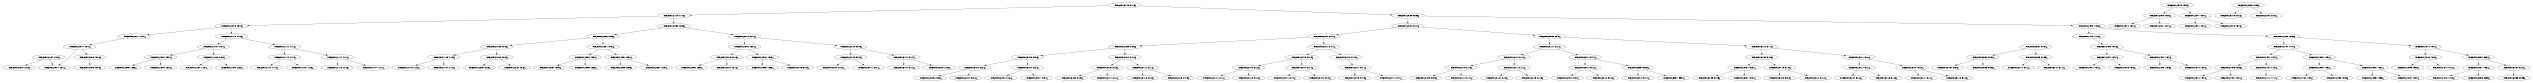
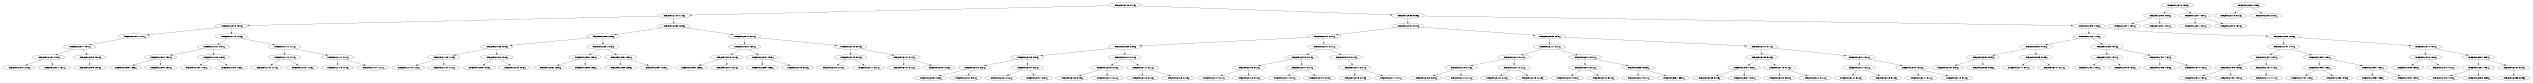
  digraph {
    fontname=Lato
    node [fontname=Lato]
    edge [fontname=Lato]
    n1 [label="Node{data=[3129, 3129]}"]
    n2 [label="Node{data=[1618, 1618]}"]
    n3 [label="Node{data=[5650, 5650]}"]
    n4 [label="Node{data=[1579, 1579]}"]
    n5 [label="Node{data=[2358, 2358]}"]
    n6 [label="Node{data=[3182, 3182]}"]
    n7 [label="Node{data=[7523, 7523]}"]
    n8 [label="Node{data=[1571, 1571]}"]
    n9 [label="Node{data=[1610, 1610]}"]
    n10 [label="Node{data=[2350, 2350]}"]
    n11 [label="Node{data=[3121, 3121]}"]
    n12 [label="Node{data=[1567, 1567]}"]
    n13 [label="Node{data=[1606, 1606]}"]
    n14 [label="Node{data=[1614, 1614]}"]
    n15 [label="Node{data=[1407, 1407]}"]
    n16 [label="Node{data=[1569, 1569]}"]
    n17 [label="Node{data=[1575, 1575]}"]
    n18 [label="Node{data=[1573, 1573]}"]
    n19 [label="Node{data=[1577, 1577]}"]
    n20 [label="Node{data=[1368, 1368]}"]
    n21 [label="Node{data=[1566, 1566]}"]
    n22 [label="Node{data=[1570, 1570]}"]
    n23 [label="Node{data=[1572, 1572]}"]
    n24 [label="Node{data=[1574, 1574]}"]
    n25 [label="Node{data=[1576, 1576]}"]
    n26 [label="Node{data=[1578, 1578]}"]
    n27 [label="Node{data=[1581, 1581]}"]
    n28 [label="Node{data=[1608, 1608]}"]
    n29 [label="Node{data=[1612, 1612]}"]
    n30 [label="Node{data=[1616, 1616]}"]
    n31 [label="Node{data=[1580, 1580]}"]
    n32 [label="Node{data=[1582, 1582]}"]
    n33 [label="Node{data=[1607, 1607]}"]
    n34 [label="Node{data=[1609, 1609]}"]
    n35 [label="Node{data=[1611, 1611]}"]
    n36 [label="Node{data=[1613, 1613]}"]
    n37 [label="Node{data=[1615, 1615]}"]
    n38 [label="Node{data=[1617, 1617]}"]
    n39 [label="Node{data=[1910, 1910]}"]
    n40 [label="Node{data=[2354, 2354]}"]
    n41 [label="Node{data=[2381, 2381]}"]
    n42 [label="Node{data=[3125, 3125]}"]
    n43 [label="Node{data=[1620, 1620]}"]
    n44 [label="Node{data=[2343, 2343]}"]
    n45 [label="Node{data=[2352, 2352]}"]
    n46 [label="Node{data=[2356, 2356]}"]
    n47 [label="Node{data=[1619, 1619]}"]
    n48 [label="Node{data=[1621, 1621]}"]
    n49 [label="Node{data=[2315, 2315]}"]
    n50 [label="Node{data=[2349, 2349]}"]
    n51 [label="Node{data=[2351, 2351]}"]
    n52 [label="Node{data=[2353, 2353]}"]
    n53 [label="Node{data=[2355, 2355]}"]
    n54 [label="Node{data=[2357, 2357]}"]
    n55 [label="Node{data=[2360, 2360]}"]
    n56 [label="Node{data=[2563, 2563]}"]
    n57 [label="Node{data=[3123, 3123]}"]
    n58 [label="Node{data=[3127, 3127]}"]
    n59 [label="Node{data=[2359, 2359]}"]
    n60 [label="Node{data=[2361, 2361]}"]
    n61 [label="Node{data=[2555, 2555]}"]
    n62 [label="Node{data=[3120, 3120]}"]
    n63 [label="Node{data=[3122, 3122]}"]
    n64 [label="Node{data=[3124, 3124]}"]
    n65 [label="Node{data=[3126, 3126]}"]
    n66 [label="Node{data=[3128, 3128]}"]
    n67 [label="Node{data=[3146, 3146]}"]
    n68 [label="Node{data=[5549, 5549]}"]
    n69 [label="Node{data=[6160, 6160]}"]
    n70 [label="Node{data=[7958, 7958]}"]
    n71 [label="Node{data=[3138, 3138]}"]
    n72 [label="Node{data=[3174, 3174]}"]
    n73 [label="Node{data=[3466, 3466]}"]
    n74 [label="Node{data=[5642, 5642]}"]
    n75 [label="Node{data=[3133, 3133]}"]
    n76 [label="Node{data=[3142, 3142]}"]
    n77 [label="Node{data=[3170, 3170]}"]
    n78 [label="Node{data=[3178, 3178]}"]
    n79 [label="Node{data=[3131, 3131]}"]
    n80 [label="Node{data=[3136, 3136]}"]
    n81 [label="Node{data=[3140, 3140]}"]
    n82 [label="Node{data=[3144, 3144]}"]
    n83 [label="Node{data=[3130, 3130]}"]
    n84 [label="Node{data=[3132, 3132]}"]
    n85 [label="Node{data=[3134, 3134]}"]
    n86 [label="Node{data=[3137, 3137]}"]
    n87 [label="Node{data=[3139, 3139]}"]
    n88 [label="Node{data=[3141, 3141]}"]
    n89 [label="Node{data=[3143, 3143]}"]
    n90 [label="Node{data=[3145, 3145]}"]
    n91 [label="Node{data=[3148, 3148]}"]
    n92 [label="Node{data=[3172, 3172]}"]
    n93 [label="Node{data=[3176, 3176]}"]
    n94 [label="Node{data=[3147, 3147]}"]
    n95 [label="Node{data=[3149, 3149]}"]
    n96 [label="Node{data=[3171, 3171]}"]
    n97 [label="Node{data=[3173, 3173]}"]
    n98 [label="Node{data=[3175, 3175]}"]
    n99 [label="Node{data=[3177, 3177]}"]
    n100 [label="Node{data=[3180, 3180]}"]
    n101 [label="Node{data=[3179, 3179]}"]
    n102 [label="Node{data=[3181, 3181]}"]
    n103 [label="Node{data=[3462, 3462]}"]
    n104 [label="Node{data=[5176, 5176]}"]
    n105 [label="Node{data=[5638, 5638]}"]
    n106 [label="Node{data=[5646, 5646]}"]
    n107 [label="Node{data=[3460, 3460]}"]
    n108 [label="Node{data=[3464, 3464]}"]
    n109 [label="Node{data=[5141, 5141]}"]
    n110 [label="Node{data=[5352, 5352]}"]
    n111 [label="Node{data=[3190, 3190]}"]
    n112 [label="Node{data=[3461, 3461]}"]
    n113 [label="Node{data=[3463, 3463]}"]
    n114 [label="Node{data=[3465, 3465]}"]
    n115 [label="Node{data=[3732, 3732]}"]
    n116 [label="Node{data=[5143, 5143]}"]
    n117 [label="Node{data=[5247, 5247]}"]
    n118 [label="Node{data=[5537, 5537]}"]
    n119 [label="Node{data=[5636, 5636]}"]
    n120 [label="Node{data=[5640, 5640]}"]
    n121 [label="Node{data=[5644, 5644]}"]
    n122 [label="Node{data=[5648, 5648]}"]
    n123 [label="Node{data=[5635, 5635]}"]
    n124 [label="Node{data=[5637, 5637]}"]
    n125 [label="Node{data=[5639, 5639]}"]
    n126 [label="Node{data=[5641, 5641]}"]
    n127 [label="Node{data=[5643, 5643]}"]
    n128 [label="Node{data=[5645, 5645]}"]
    n129 [label="Node{data=[5647, 5647]}"]
    n130 [label="Node{data=[5649, 5649]}"]
    n131 [label="Node{data=[5654, 5654]}"]
    n132 [label="Node{data=[7519, 7519]}"]
    n133 [label="Node{data=[7797, 7797]}"]
    n134 [label="Node{data=[7962, 7962]}"]
    n135 [label="Node{data=[5652, 5652]}"]
    n136 [label="Node{data=[5685, 5685]}"]
    n137 [label="Node{data=[7517, 7517]}"]
    n138 [label="Node{data=[7521, 7521]}"]
    n139 [label="Node{data=[5651, 5651]}"]
    n140 [label="Node{data=[5653, 5653]}"]
    n141 [label="Node{data=[5661, 5661]}"]
    n142 [label="Node{data=[5714, 5714]}"]
    n143 [label="Node{data=[7516, 7516]}"]
    n144 [label="Node{data=[7518, 7518]}"]
    n145 [label="Node{data=[7520, 7520]}"]
    n146 [label="Node{data=[7522, 7522]}"]
    n147 [label="Node{data=[7527, 7527]}"]
    n148 [label="Node{data=[7954, 7954]}"]
    n149 [label="Node{data=[7960, 7960]}"]
    n150 [label="Node{data=[8082, 8082]}"]
    n151 [label="Node{data=[7525, 7525]}"]
    n152 [label="Node{data=[7636, 7636]}"]
    n153 [label="Node{data=[7952, 7952]}"]
    n154 [label="Node{data=[7956, 7956]}"]
    n155 [label="Node{data=[7524, 7524]}"]
    n156 [label="Node{data=[7526, 7526]}"]
    n157 [label="Node{data=[7747, 7747]}"]
    n158 [label="Node{data=[7798, 7798]}"]
    n159 [label="Node{data=[7953, 7953]}"]
    n160 [label="Node{data=[7955, 7955]}"]
    n161 [label="Node{data=[7957, 7957]}"]
    n162 [label="Node{data=[7959, 7959]}"]
    n163 [label="Node{data=[7961, 7961]}"]
    n164 [label="Node{data=[7996, 7996]}"]
    n165 [label="Node{data=[9137, 9137]}"]
    n166 [label="Node{data=[7963, 7963]}"]
    n167 [label="Node{data=[8005, 8005]}"]
    n168 [label="Node{data=[9855, 9855]}"]
    n1 -> n2
    n1 -> n3
    n2 -> n4
    n2 -> n5
    n3 -> n6
    n3 -> n7
    n4 -> n8
    n4 -> n9
    n5 -> n10
    n5 -> n11
    n6 -> n67
    n6 -> n68
    n7 -> n69
    n7 -> n70
    n8 -> n12
    n9 -> n13
    n9 -> n14
    n10 -> n39
    n10 -> n40
    n11 -> n41
    n11 -> n42
-   n12 -> n21
+   n12 -> n15
    n12 -> n16
    n13 -> n27
    n13 -> n28
    n14 -> n29
    n14 -> n30
    n15 -> n20
    n15 -> n21
    n16 -> n22
    n17 -> n18
    n17 -> n19
    n18 -> n23
    n18 -> n24
    n19 -> n25
    n19 -> n26
    n27 -> n31
    n27 -> n32
    n28 -> n33
    n28 -> n34
    n29 -> n35
    n29 -> n36
    n30 -> n37
    n30 -> n38
    n39 -> n43
    n39 -> n44
    n40 -> n45
    n40 -> n46
    n41 -> n55
    n41 -> n56
    n42 -> n57
    n42 -> n58
    n43 -> n47
    n43 -> n48
    n44 -> n49
    n44 -> n50
    n45 -> n51
    n45 -> n52
    n46 -> n53
    n46 -> n54
    n55 -> n59
    n55 -> n60
    n56 -> n61
    n56 -> n62
    n57 -> n63
    n57 -> n64
    n58 -> n65
    n58 -> n66
    n67 -> n71
    n67 -> n72
    n68 -> n73
    n68 -> n74
+   n69 -> n131
    n69 -> n132
    n70 -> n133
    n70 -> n134
    n71 -> n75
    n71 -> n76
    n72 -> n77
    n72 -> n78
    n73 -> n103
    n73 -> n104
    n74 -> n105
    n74 -> n106
    n75 -> n79
    n75 -> n80
    n76 -> n81
    n76 -> n82
    n77 -> n91
    n77 -> n92
    n78 -> n93
    n79 -> n83
    n79 -> n84
    n80 -> n85
    n80 -> n86
    n81 -> n87
    n81 -> n88
    n82 -> n89
    n82 -> n90
    n91 -> n94
    n91 -> n95
    n92 -> n96
    n92 -> n97
    n93 -> n98
    n93 -> n99
    n100 -> n101
    n100 -> n102
    n103 -> n107
    n103 -> n108
    n104 -> n109
    n104 -> n110
    n105 -> n119
    n105 -> n120
    n106 -> n121
    n106 -> n122
    n107 -> n111
    n107 -> n112
    n108 -> n113
    n108 -> n114
    n109 -> n115
    n109 -> n116
    n110 -> n117
    n110 -> n118
    n119 -> n123
    n119 -> n124
    n120 -> n125
    n120 -> n126
    n121 -> n127
    n121 -> n128
    n122 -> n129
    n122 -> n130
    n131 -> n135
    n131 -> n136
    n132 -> n137
    n132 -> n138
    n133 -> n147
    n133 -> n148
    n134 -> n149
    n134 -> n150
    n135 -> n139
    n135 -> n140
    n136 -> n141
    n136 -> n142
    n137 -> n143
    n137 -> n144
    n138 -> n145
    n138 -> n146
    n147 -> n151
    n147 -> n152
    n148 -> n153
    n148 -> n154
    n149 -> n162
    n149 -> n163
    n150 -> n164
    n150 -> n165
    n151 -> n155
    n151 -> n156
    n152 -> n157
    n153 -> n158
    n153 -> n159
    n154 -> n160
    n154 -> n161
    n164 -> n166
    n164 -> n167
    n165 -> n168
  }
